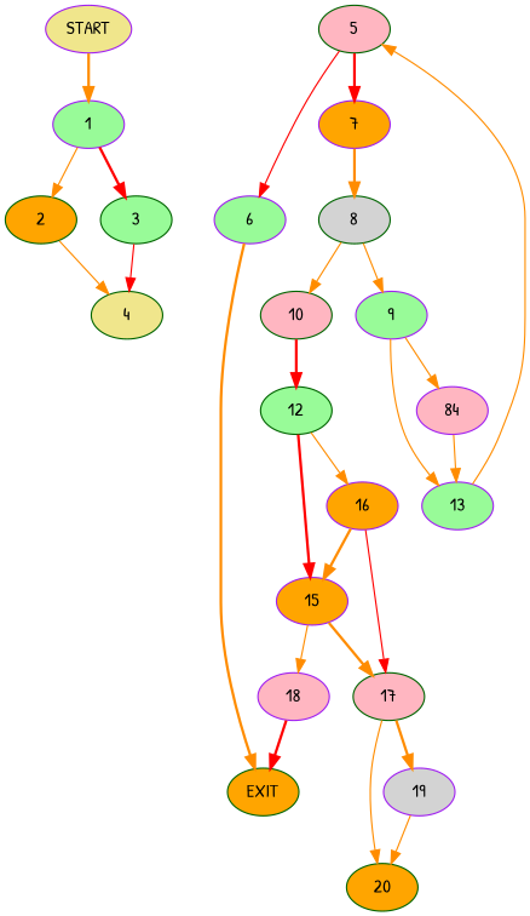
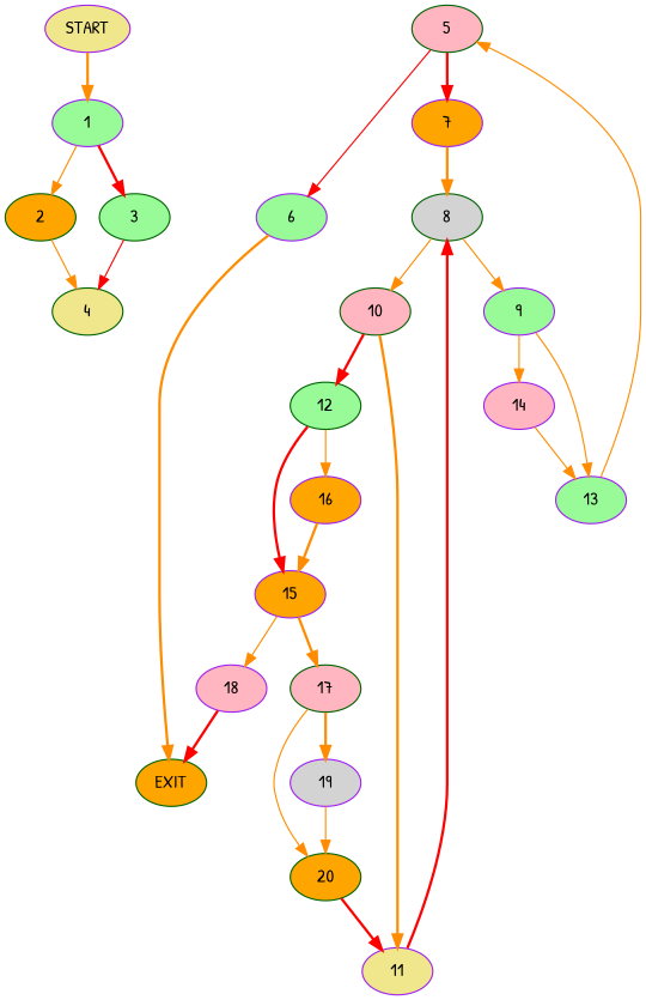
  digraph {
    fontname="Patrick Hand"
    node [color=purple fillcolor=palegreen fontname="Patrick Hand" style=filled]
    edge [color=darkorange fontname="Patrick Hand" style=solid]
    n1 [fillcolor=khaki label=START]
    1
    2 [color=darkgreen fillcolor=orange]
    3 [color=darkgreen]
    n5 [color=darkgreen fillcolor=orange label=EXIT]
    4 [color=darkgreen fillcolor=khaki]
    5 [color=darkgreen fillcolor=lightpink]
    6
    7 [fillcolor=orange]
    8 [color=darkgreen fillcolor=lightgrey]
    9
    10 [color=darkgreen fillcolor=lightpink]
    13
-   14 [fillcolor=lightpink label=84]
+   14 [fillcolor=lightpink]
+   11 [fillcolor=khaki]
    12 [color=darkgreen]
    15 [fillcolor=orange]
    16 [fillcolor=orange]
    17 [color=darkgreen fillcolor=lightpink]
    18 [fillcolor=lightpink]
    19 [fillcolor=lightgrey]
    20 [color=darkgreen fillcolor=orange]
    n1 -> 1 [style=bold]
    1 -> 2
    1 -> 3 [color=red style=bold]
    2 -> 4
    3 -> 4 [color=red]
    5 -> 6 [color=red]
    5 -> 7 [color=red style=bold]
    6 -> n5 [style=bold]
    7 -> 8 [style=bold]
    8 -> 9
    8 -> 10
    9 -> 13
    9 -> 14
+   10 -> 11 [style=bold]
    10 -> 12 [color=red style=bold]
    13 -> 5
    14 -> 13
+   11 -> 8 [color=red style=bold]
    12 -> 15 [color=red style=bold]
    12 -> 16
    15 -> 17 [style=bold]
    15 -> 18
    16 -> 15 [style=bold]
-   16 -> 17 [color=red]
    17 -> 19 [style=bold]
    17 -> 20
    18 -> n5 [color=red style=bold]
    19 -> 20
+   20 -> 11 [color=red style=bold]
  }
